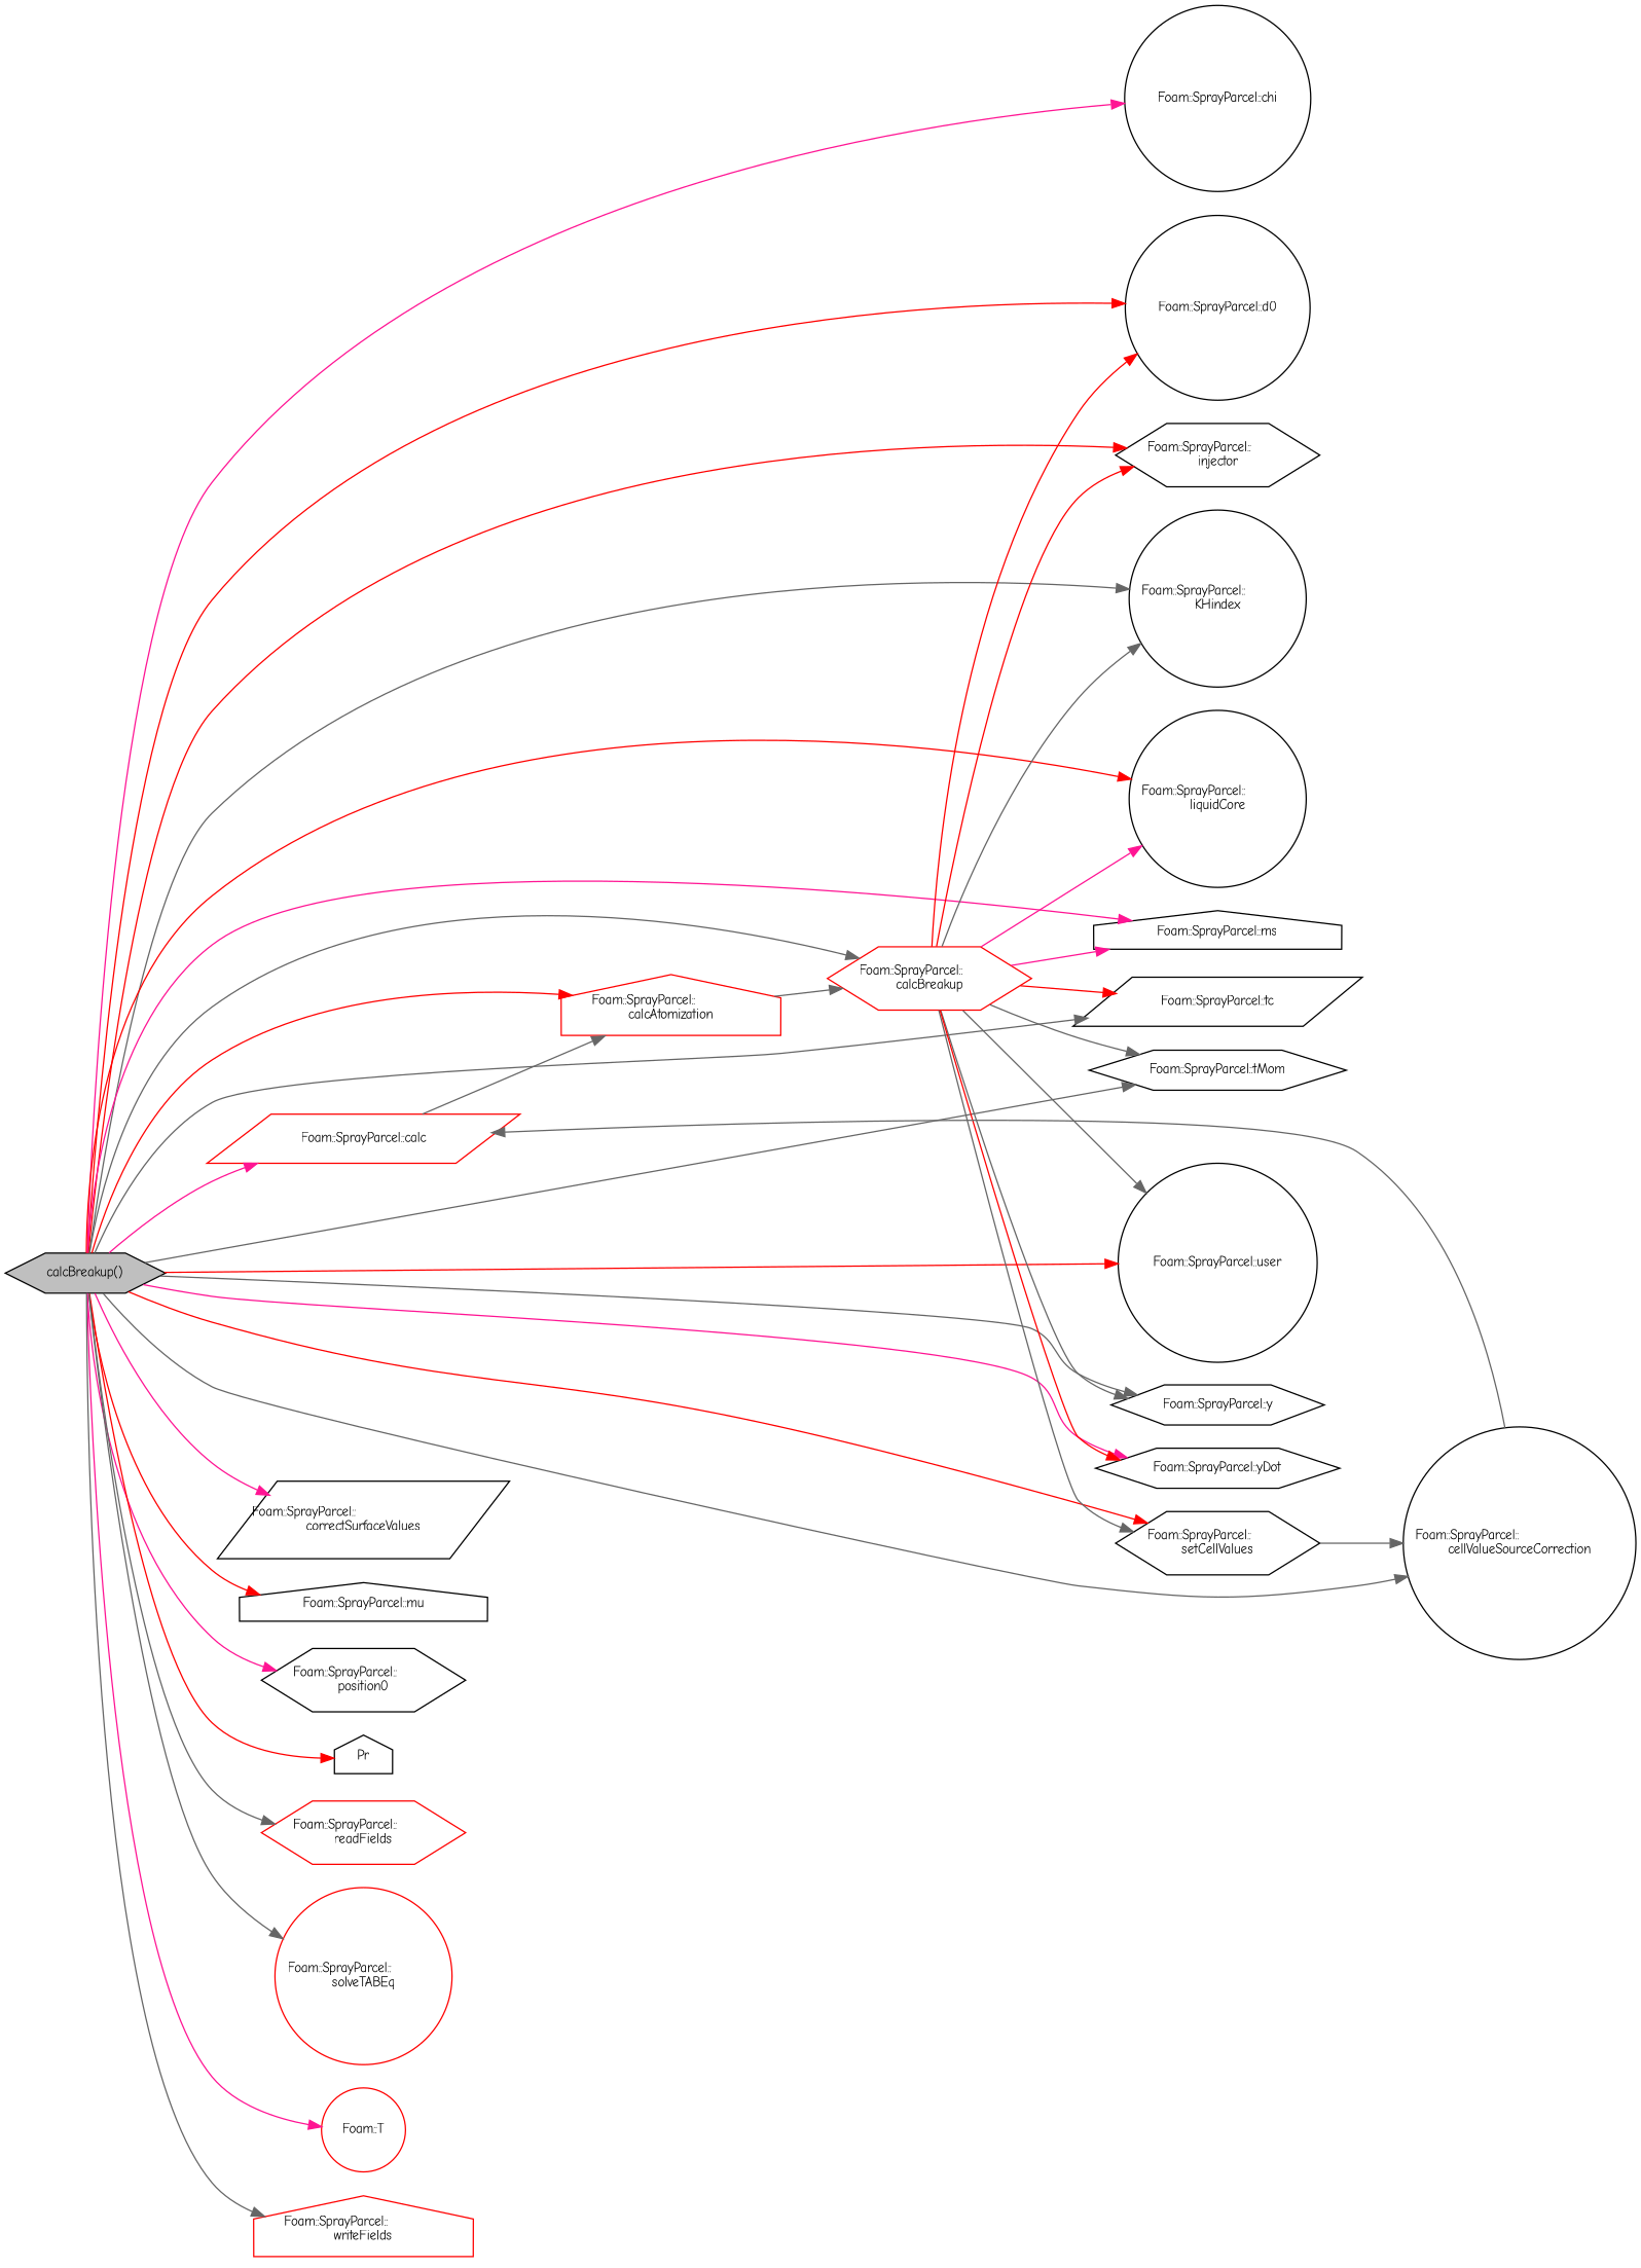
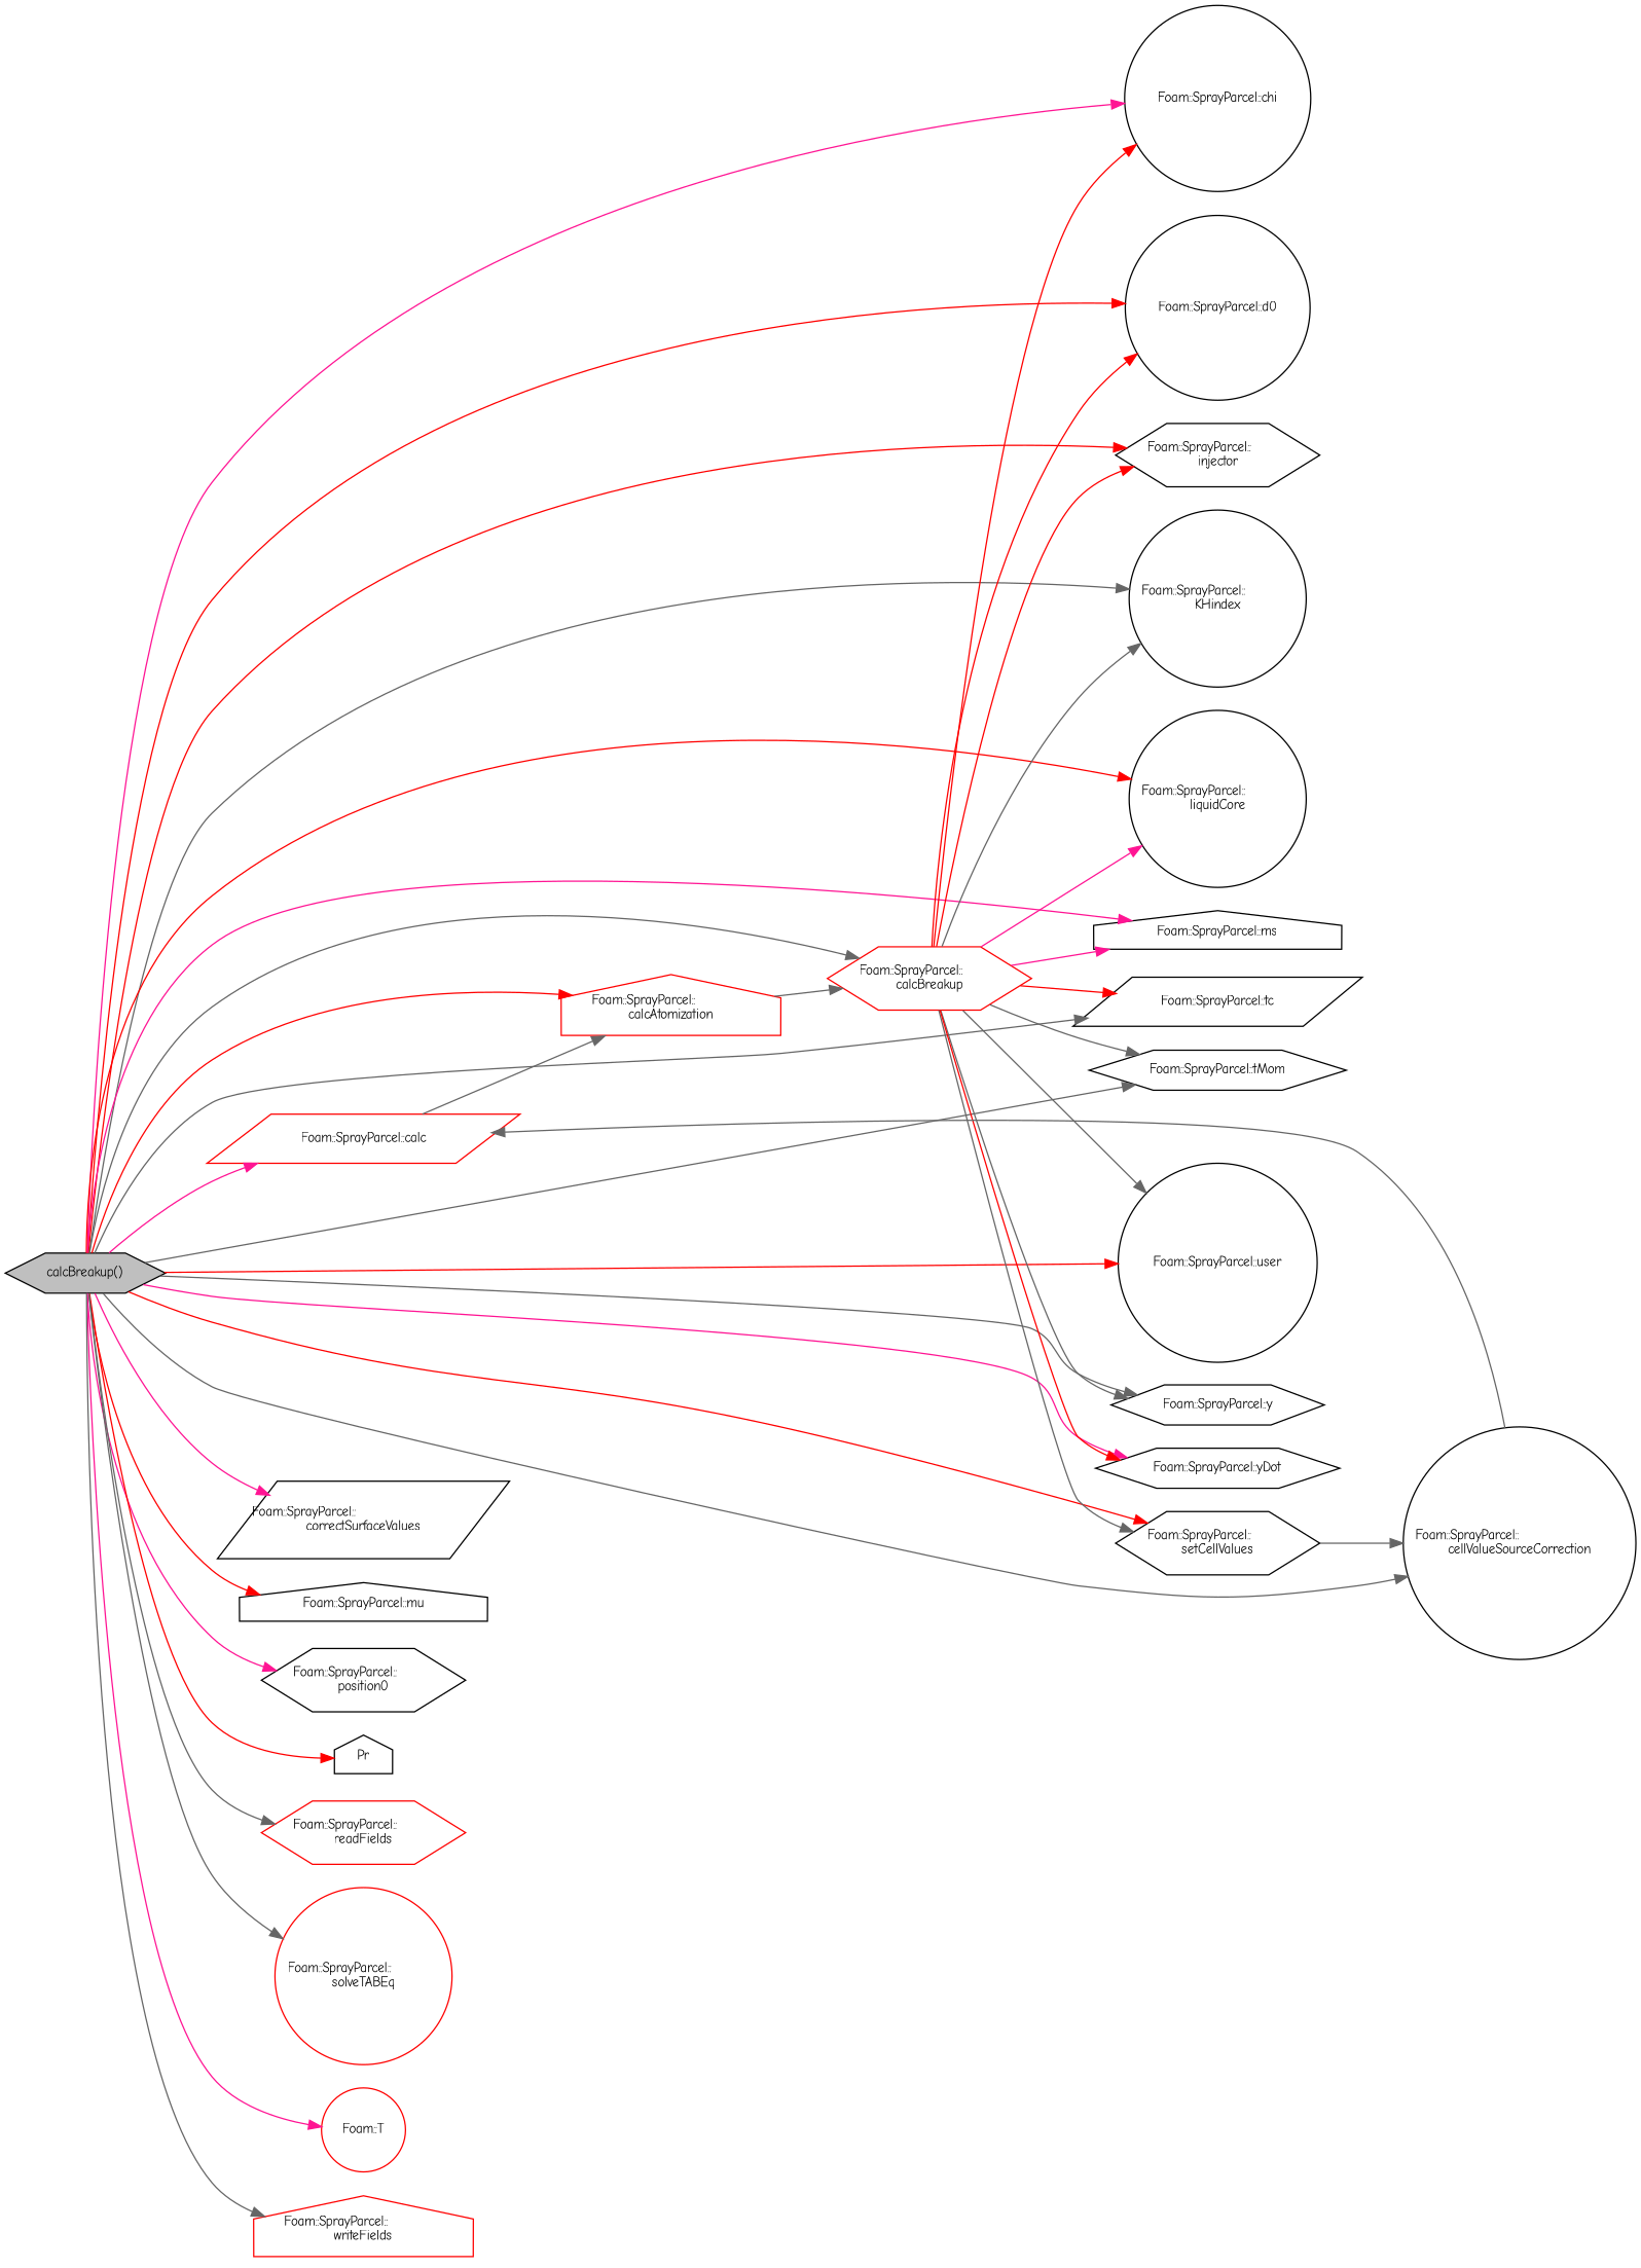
  digraph {
    fontname="Comic Neue"
    rankdir=LR
    node [color=black fontname="Comic Neue" fontsize=10 shape=hexagon]
    edge [color=gray40 fontname="Comic Neue" fontsize=10 labelfontname=Helvetica labelfontsize=10 style=solid]
    n1 [fillcolor=grey75 fontcolor=black height=0.2 label="calcBreakup()" style=filled width=0.4]
    n2 [color=red height=0.2 label="Foam::SprayParcel::calc" shape=parallelogram width=0.4]
    n3 [color=red height=0.2 label="Foam::SprayParcel::\lcalcAtomization" shape=house width=0.4]
    n4 [color=red height=0.2 label="Foam::SprayParcel::\lcalcBreakup" width=0.4]
    n5 [height=0.2 label="Foam::SprayParcel::chi" shape=circle width=0.4]
    n6 [height=0.2 label="Foam::SprayParcel::d0" shape=circle width=0.4]
    n7 [height=0.2 label="Foam::SprayParcel::\linjector" width=0.4]
    n8 [height=0.2 label="Foam::SprayParcel::\lKHindex" shape=circle width=0.4]
    n9 [height=0.2 label="Foam::SprayParcel::\lliquidCore" shape=circle width=0.4]
    n10 [height=0.2 label="Foam::SprayParcel::ms" shape=house width=0.4]
    n11 [height=0.2 label="Foam::SprayParcel::\lsetCellValues" width=0.4]
    n12 [height=0.2 label="Foam::SprayParcel::\lcellValueSourceCorrection" shape=circle width=0.4]
    n13 [height=0.2 label="Foam::SprayParcel::tc" shape=parallelogram width=0.4]
    n14 [height=0.2 label="Foam::SprayParcel::tMom" width=0.4]
    n15 [height=0.2 label="Foam::SprayParcel::user" shape=circle width=0.4]
    n16 [height=0.2 label="Foam::SprayParcel::y" width=0.4]
    n17 [height=0.2 label="Foam::SprayParcel::yDot" width=0.4]
    n18 [height=0.2 label="Foam::SprayParcel::\lcorrectSurfaceValues" shape=parallelogram width=0.4]
    n19 [height=0.2 label="Foam::SprayParcel::mu" shape=house width=0.4]
    n20 [height=0.2 label="Foam::SprayParcel::\lposition0" width=0.4]
    n21 [height=0.2 label=Pr shape=house width=0.4]
    n22 [color=red height=0.2 label="Foam::SprayParcel::\lreadFields" width=0.4]
    n23 [color=red height=0.2 label="Foam::SprayParcel::\lsolveTABEq" shape=circle width=0.4]
    n24 [color=red height=0.2 label="Foam::T" shape=circle width=0.4]
    n25 [color=red height=0.2 label="Foam::SprayParcel::\lwriteFields" shape=house width=0.4]
    n1 -> n2 [color=deeppink]
    n1 -> n3 [color=red]
    n1 -> n4
    n1 -> n5 [color=deeppink]
    n1 -> n6 [color=red]
    n1 -> n7 [color=red]
    n1 -> n8
    n1 -> n9 [color=red]
    n1 -> n10 [color=deeppink]
    n1 -> n11 [color=red]
    n1 -> n12
    n1 -> n13
    n1 -> n14
    n1 -> n15 [color=red]
    n1 -> n16
    n1 -> n17 [color=deeppink]
    n1 -> n18 [color=deeppink]
    n1 -> n19 [color=red]
    n1 -> n20 [color=deeppink]
    n1 -> n21 [color=red]
    n1 -> n22
    n1 -> n23
    n1 -> n24 [color=deeppink]
    n1 -> n25
    n2 -> n3
    n3 -> n4
+   n4 -> n5 [color=red]
    n4 -> n6 [color=red]
    n4 -> n7 [color=red]
    n4 -> n8
    n4 -> n9 [color=deeppink]
    n4 -> n10 [color=deeppink]
    n4 -> n11
    n4 -> n13 [color=red]
    n4 -> n14
    n4 -> n15
    n4 -> n16
    n4 -> n17 [color=red]
    n11 -> n12
    n12 -> n2
  }
